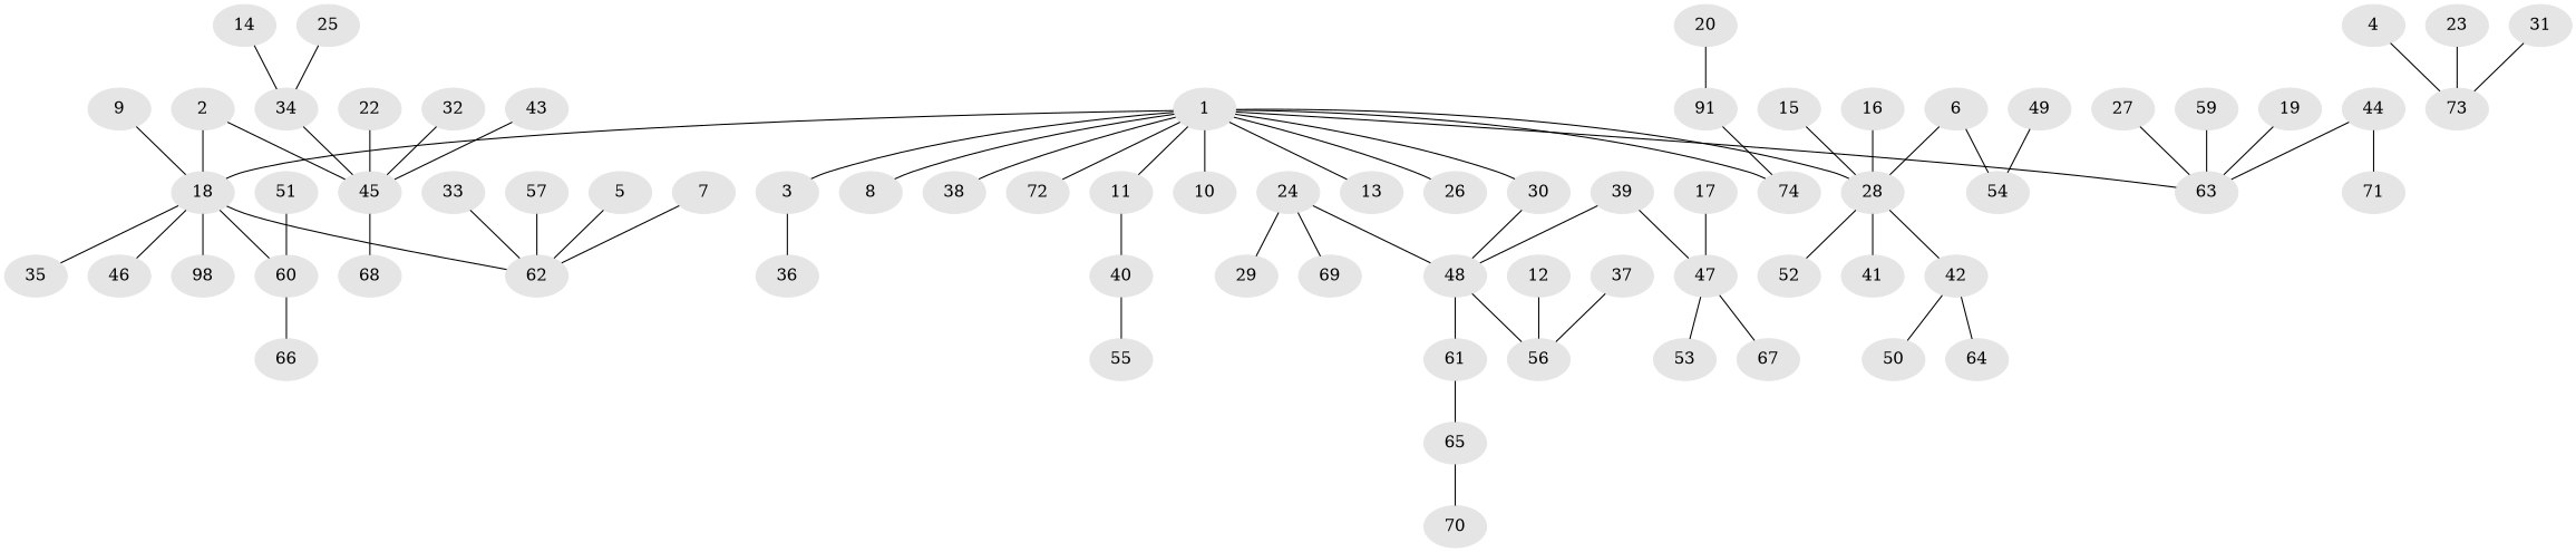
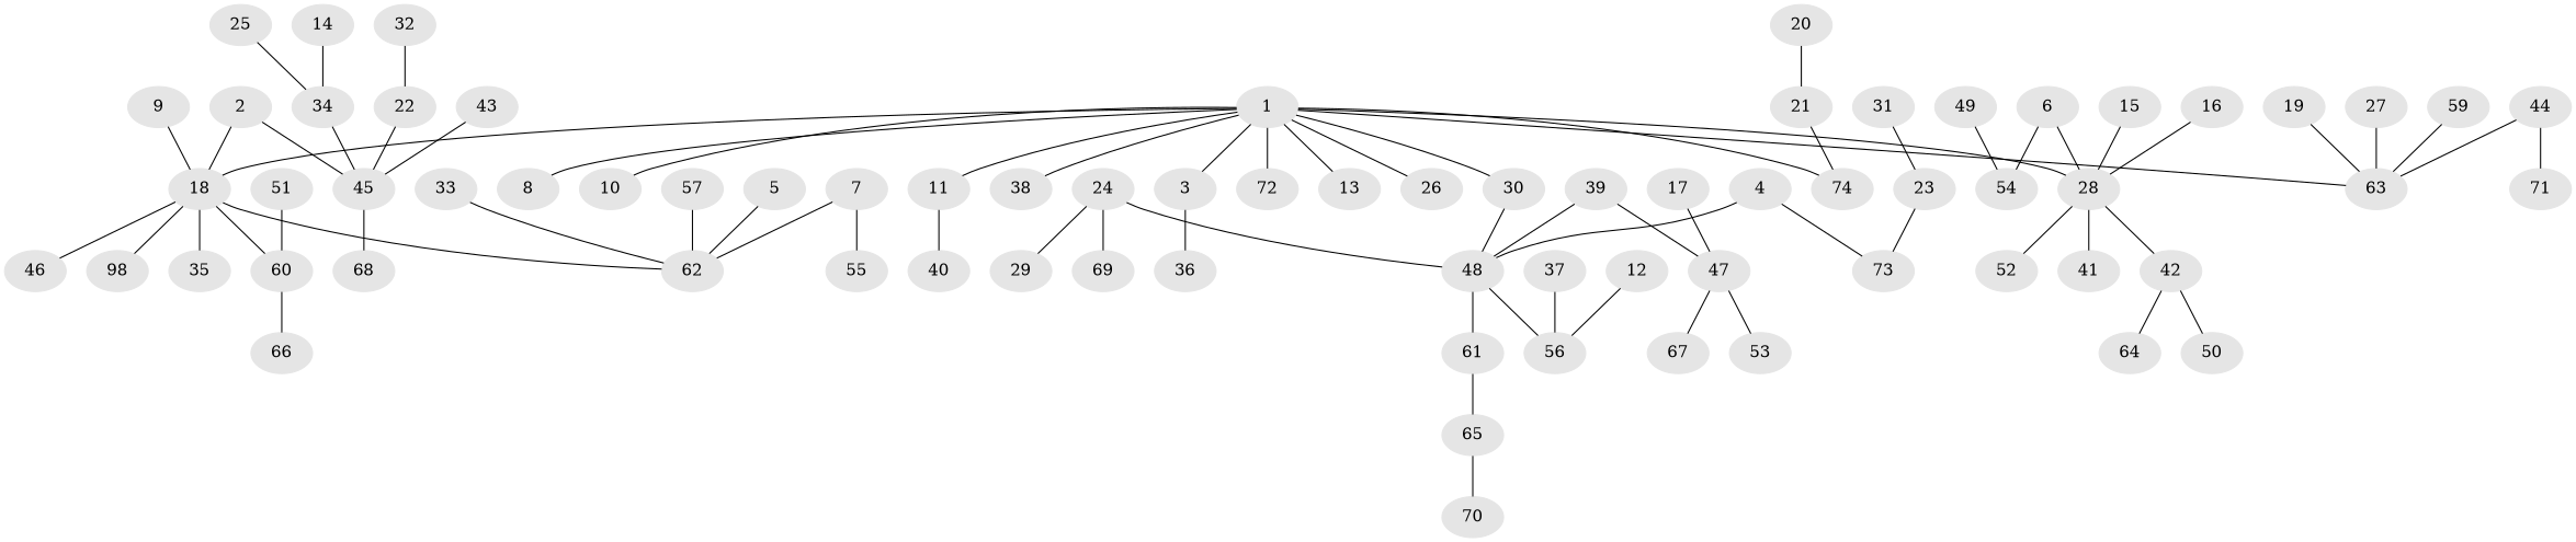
  graph {
    node [color=gray90 style=filled]
    edge [weight=1.0]
    1
    3
    8
    10
    11
    13
    18
    26
    28
    30
    38
    63
    72
    74
    36
    40
    62
    35
    46
    n20 [label=98]
    60
    41
    42
    52
    48
    2
    45
    68
    4
    73
    56
    61
    5
    6
    54
    7
    9
    55
    12
    14
    34
    15
    16
    17
    47
    53
    67
    66
    19
    20
-   21 [label=91]
+   21
    22
    23
    24
    29
    69
    25
    27
    50
    64
    31
    32
    33
    37
    39
    43
    44
    71
    65
    49
    51
    57
    59
    70
    1 -- 3
    1 -- 8
    1 -- 10
    1 -- 11
    1 -- 13
    1 -- 18
    1 -- 26
    1 -- 28
    1 -- 30
    1 -- 38
    1 -- 63
    1 -- 72
    1 -- 74
    3 -- 36
    11 -- 40
    18 -- 62
    18 -- 35
    18 -- 46
    18 -- n20
    18 -- 60
    28 -- 41
    28 -- 42
    28 -- 52
    30 -- 48
-   40 -- 55
+   7 -- 55
    60 -- 66
    42 -- 50
    42 -- 64
    48 -- 56
    48 -- 61
    2 -- 18
    2 -- 45
    45 -- 68
+   4 -- 48
    4 -- 73
    61 -- 65
    5 -- 62
    6 -- 28
    6 -- 54
    7 -- 62
    9 -- 18
    12 -- 56
    14 -- 34
    34 -- 45
    15 -- 28
    16 -- 28
    17 -- 47
    47 -- 53
    47 -- 67
    19 -- 63
    20 -- 21
    21 -- 74
    22 -- 45
    23 -- 73
    24 -- 48
    24 -- 29
    24 -- 69
    25 -- 34
    27 -- 63
-   31 -- 73
-   32 -- 45
+   31 -- 23
+   32 -- 22
    33 -- 62
    37 -- 56
    39 -- 48
    39 -- 47
    43 -- 45
    44 -- 63
    44 -- 71
    65 -- 70
    49 -- 54
    51 -- 60
    57 -- 62
    59 -- 63
  }
